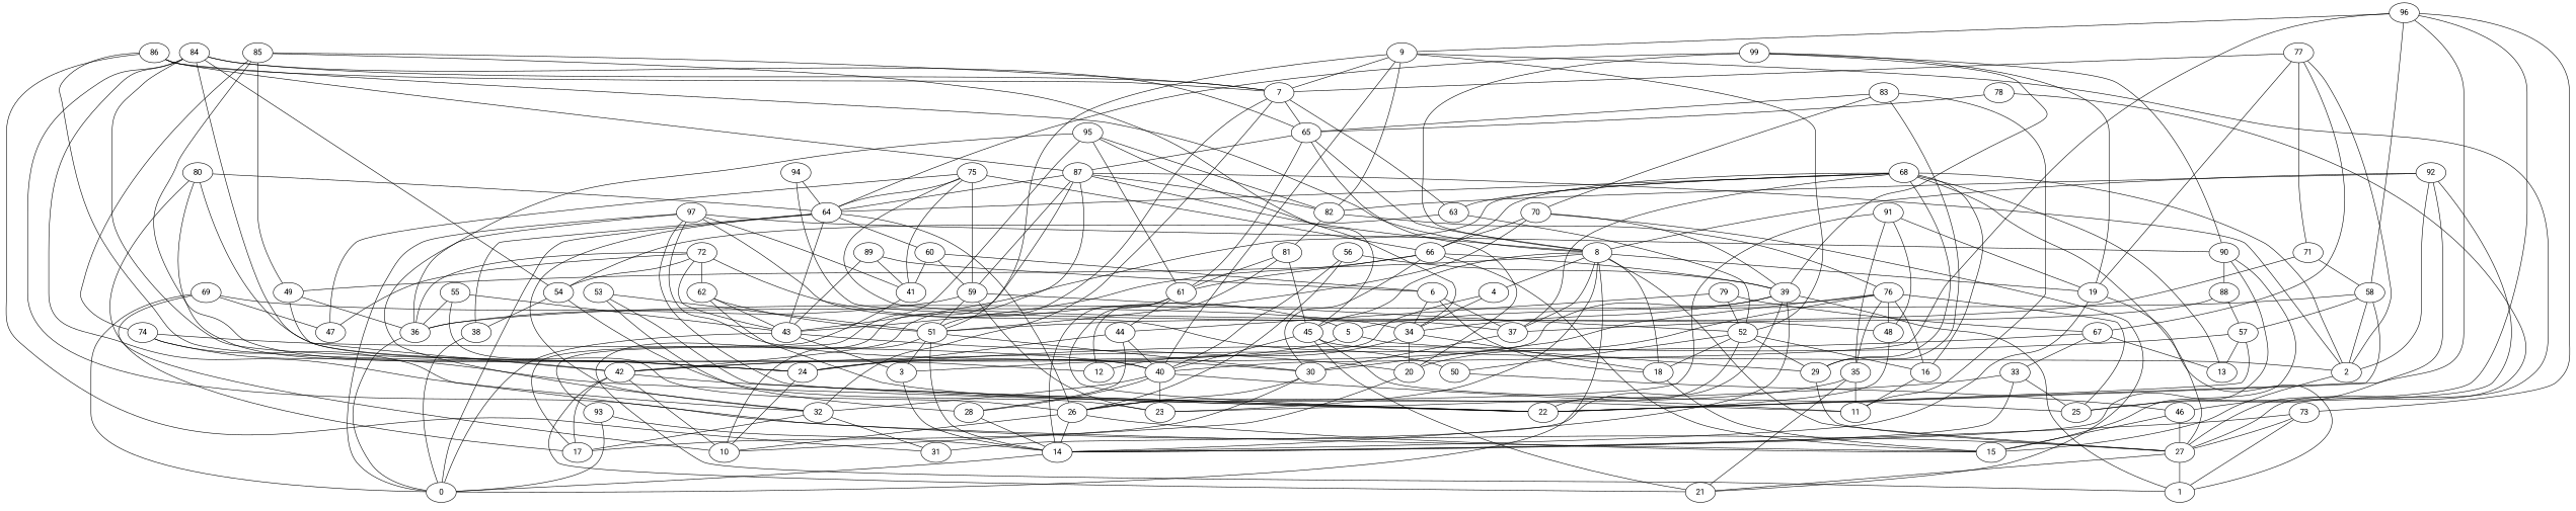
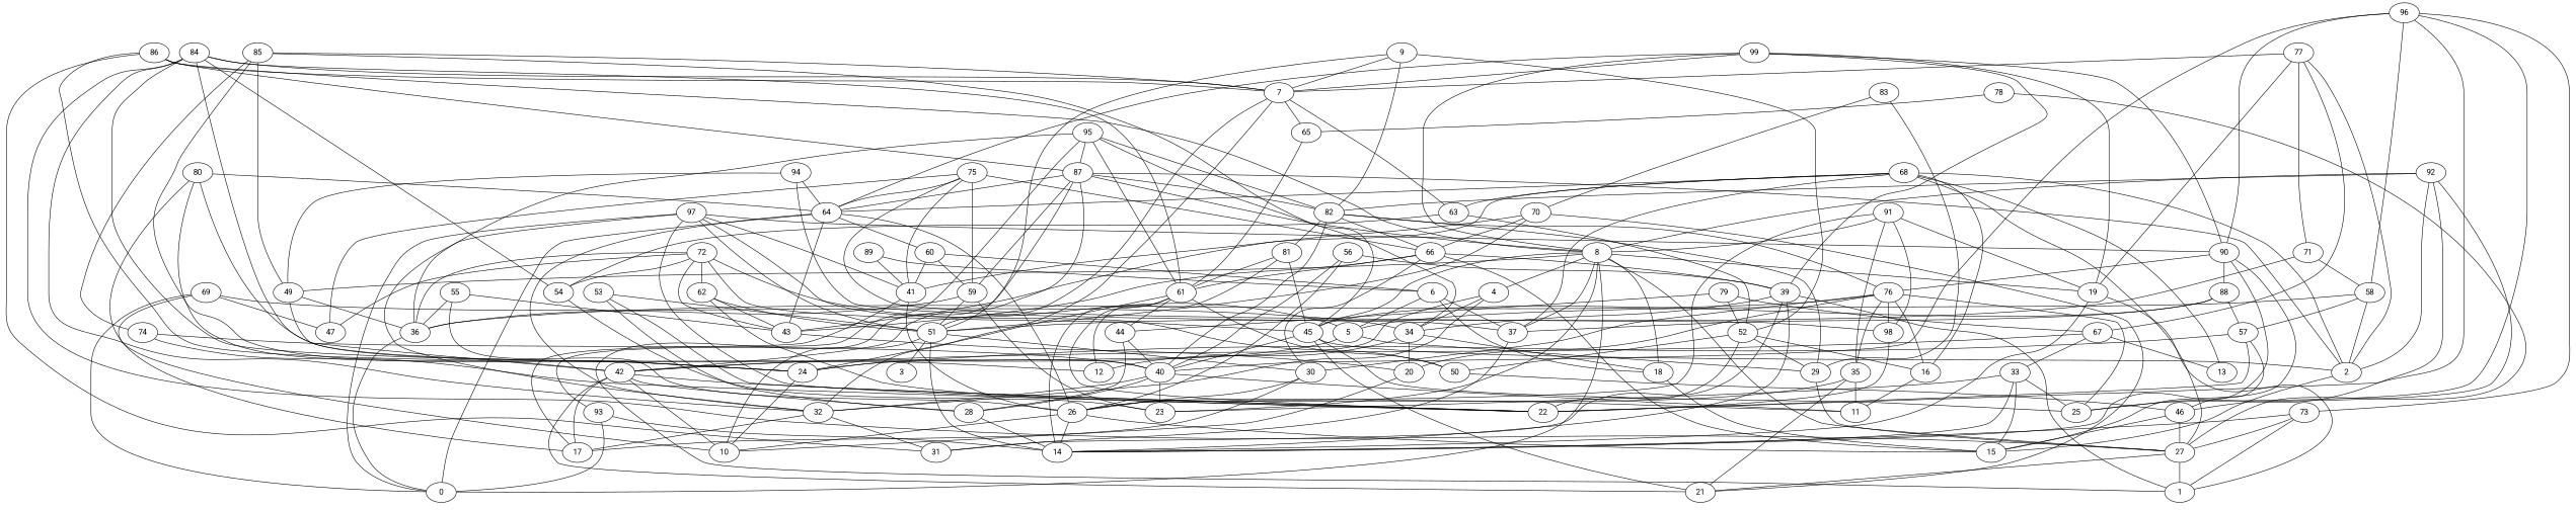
  digraph {
    fontname=Roboto
    node [fontname=Roboto]
    edge [color=black dir=none fontname=Roboto]
    60
    59
    6
    41
    36
    52
    51
    23
    37
    18
    5
    26
    17
    78
    65
    27
    43
    61
    20
    1
    21
    0
    3
    49
    42
    10
    22
    28
    83
    11
    29
    70
    66
    87
    82
    2
    86
    64
    8
    40
    81
    76
    15
    7
    31
    24
    32
-   38
    45
    19
    4
    89
    88
    57
    25
    13
    63
    54
    79
    44
    67
    50
    16
    33
    56
    39
    14
    34
    74
    97
    90
    30
    46
    71
    58
    53
    92
    12
-   48
+   48 [label=98]
    35
    68
    94
    93
    9
    55
    62
    84
    73
    77
    91
    72
    47
    99
    75
    96
    85
    69
    95
    80
    subgraph sub_1 {
      60
      59
      6
      41
      36
      52
      51
      23
      37
      18
      5
      26
      17
      78
      65
      27
      43
      61
      20
      1
      21
      0
      3
      49
      42
      10
      22
      28
      83
      11
      29
      70
      66
      87
      82
      2
      86
      64
      8
      40
      81
      76
      15
      7
      31
      24
      32
-     38
      45
      19
      4
      89
      88
      57
      25
      13
      63
      54
      79
      44
      67
      50
      16
      33
      56
      39
      14
      34
      74
      97
      90
      30
      46
      71
      58
      53
      92
      12
      48
      35
      68
      94
      93
      9
      55
      62
      84
      73
      77
      91
      72
      47
      99
      75
      96
      85
      69
      95
      80
    }
    60 -> 59
    60 -> 6
    60 -> 41
    59 -> 36
-   59 -> 52
    59 -> 51
    59 -> 23
    6 -> 37
    6 -> 18
-   6 -> 34
+   6 -> 5
+   41 -> 26
    41 -> 17
    36 -> 0
-   52 -> 18
    52 -> 22
    52 -> 29
    52 -> 50
    52 -> 16
    51 -> 3
    51 -> 10
    51 -> 14
    51 -> 30
-   37 -> 30
+   37 -> 31
    18 -> 15
    5 -> 42
    5 -> 29
    26 -> 10
    26 -> 15
    26 -> 14
    78 -> 65
    78 -> 27
    65 -> 61
-   65 -> 20
    27 -> 1
    27 -> 21
    43 -> 20
-   43 -> 0
-   43 -> 3
    61 -> 22
-   44 -> 24
+   61 -> 24
    61 -> 44
+   61 -> 50
    61 -> 14
    20 -> 10
-   3 -> 14
    49 -> 36
    49 -> 42
    42 -> 17
    42 -> 21
    42 -> 10
    42 -> 22
+   42 -> 28
    28 -> 14
-   83 -> 65
-   83 -> 11
    83 -> 29
    83 -> 70
    29 -> 27
-   70 -> 39
+   70 -> 41
    70 -> 51
    70 -> 21
    70 -> 66
    66 -> 43
    66 -> 61
    66 -> 15
    66 -> 39
    66 -> 30
    87 -> 59
    87 -> 1
    87 -> 42
    87 -> 82
    87 -> 2
    87 -> 86
    87 -> 64
    87 -> 8
-   9 -> 40
+   82 -> 40
    82 -> 81
    82 -> 76
    2 -> 15
    86 -> 8
    86 -> 7
    86 -> 31
    86 -> 24
    64 -> 60
    64 -> 26
    64 -> 43
    64 -> 0
    64 -> 32
-   64 -> 38
    8 -> 23
    8 -> 37
    8 -> 18
    8 -> 27
    8 -> 0
    8 -> 49
    8 -> 45
    8 -> 19
    8 -> 4
    40 -> 23
    40 -> 28
    40 -> 11
    40 -> 32
    81 -> 61
    81 -> 45
    81 -> 12
    76 -> 36
    76 -> 20
    76 -> 25
    76 -> 16
    76 -> 30
    76 -> 48
    76 -> 35
    7 -> 51
    7 -> 65
    7 -> 32
    7 -> 63
    24 -> 10
    32 -> 17
    32 -> 31
-   38 -> 0
    45 -> 21
    45 -> 2
    45 -> 40
    45 -> 25
    19 -> 1
    19 -> 14
    4 -> 24
+   4 -> 32
    4 -> 34
    89 -> 6
    89 -> 41
-   89 -> 43
    88 -> 37
+   88 -> 45
    88 -> 57
    57 -> 22
    57 -> 24
-   57 -> 13
+   57 -> 46
    63 -> 52
    63 -> 54
    54 -> 23
-   54 -> 38
    79 -> 52
    79 -> 44
    79 -> 67
    44 -> 28
    44 -> 40
    67 -> 42
    67 -> 13
    67 -> 33
    50 -> 46
    16 -> 11
    33 -> 23
    33 -> 25
    33 -> 14
    56 -> 26
    56 -> 40
    56 -> 39
    39 -> 1
-   39 -> 3
    39 -> 31
    39 -> 14
    39 -> 34
-   14 -> 0
    34 -> 18
    34 -> 20
    34 -> 12
    74 -> 22
    74 -> 40
-   74 -> 15
+   33 -> 15
    97 -> 41
-   97 -> 30
+   97 -> 51
    97 -> 0
    97 -> 22
    97 -> 32
    97 -> 50
    97 -> 90
+   90 -> 76
    90 -> 15
    90 -> 88
    90 -> 14
    30 -> 26
    30 -> 17
    46 -> 27
    46 -> 15
    71 -> 51
    71 -> 58
    58 -> 5
-   58 -> 22
    58 -> 2
    58 -> 57
    53 -> 51
    53 -> 22
    53 -> 28
    92 -> 82
    92 -> 2
    92 -> 8
    92 -> 25
    92 -> 46
    48 -> 22
    35 -> 26
    35 -> 21
    35 -> 11
    68 -> 37
    68 -> 27
    68 -> 43
-   68 -> 29
-   68 -> 66
+   82 -> 29
+   82 -> 66
    68 -> 2
    68 -> 64
    68 -> 13
    68 -> 63
    68 -> 16
    94 -> 37
+   94 -> 49
    94 -> 64
    93 -> 0
    93 -> 14
    9 -> 52
    9 -> 51
-   9 -> 27
    9 -> 82
    9 -> 7
    55 -> 36
    55 -> 26
    55 -> 43
    62 -> 51
    62 -> 43
    62 -> 11
    84 -> 27
-   84 -> 65
+   84 -> 61
    84 -> 7
    84 -> 24
    84 -> 32
    84 -> 54
    84 -> 12
    73 -> 27
    73 -> 1
    73 -> 14
    77 -> 2
    77 -> 7
    77 -> 19
    77 -> 67
    77 -> 71
    91 -> 26
-   65 -> 8
+   91 -> 8
    91 -> 19
    91 -> 48
    91 -> 35
    72 -> 36
    72 -> 5
    72 -> 43
+   72 -> 45
    72 -> 54
    72 -> 62
    72 -> 47
    99 -> 64
    99 -> 8
+   99 -> 7
    99 -> 19
    99 -> 39
    99 -> 90
    75 -> 59
    75 -> 41
    75 -> 66
    75 -> 64
    75 -> 48
    75 -> 47
    96 -> 22
    96 -> 40
    96 -> 25
    96 -> 58
-   96 -> 9
+   96 -> 90
    96 -> 73
    85 -> 49
    85 -> 7
    85 -> 24
    85 -> 45
    85 -> 74
    69 -> 17
    69 -> 0
    69 -> 34
    69 -> 47
    95 -> 36
    95 -> 61
-   65 -> 87
+   95 -> 87
    95 -> 82
    95 -> 34
    95 -> 93
    80 -> 42
    80 -> 10
    80 -> 64
    80 -> 40
  }
